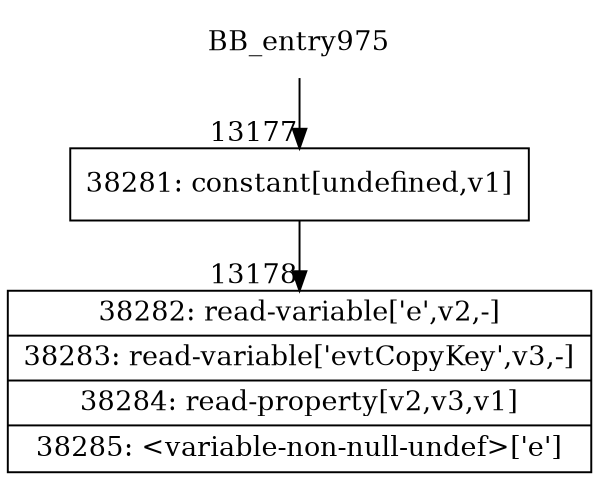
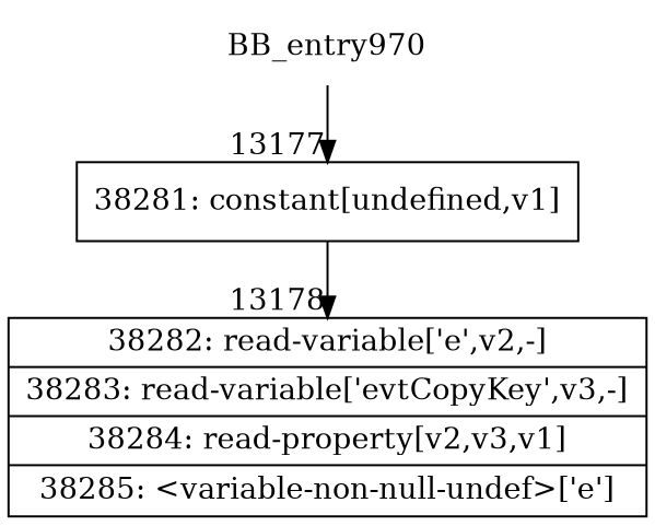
  digraph {
    rankdir=TD
    node [shape=record]
    edge [headport=n tailport=s]
-   BB_entry970 [shape=none label=BB_entry975]
+   BB_entry970 [shape=none]
    n2 [label="{38281: constant[undefined,v1]}"]
    n3 [label="{38282: read-variable['e',v2,-]|38283: read-variable['evtCopyKey',v3,-]|38284: read-property[v2,v3,v1]|38285: \<variable-non-null-undef\>['e']}"]
    BB_entry970 -> n2 [headlabel="    13177"]
    n2 -> n3 [headlabel="      13178"]
  }
